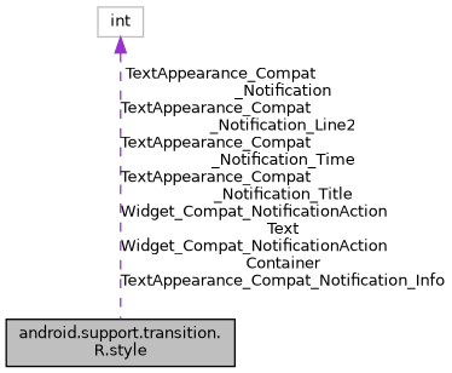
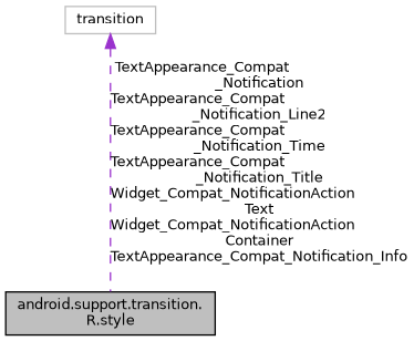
  digraph {
    node [fontname=Helvetica fontsize=10 shape=record style=filled]
    n1 [color=black fillcolor=grey75 fontcolor=black height=0.2 label="android.support.transition.\lR.style" width=0.4]
-   n2 [color=grey75 fillcolor=white height=0.2 label=int width=0.4]
+   n2 [color=grey75 fillcolor=white height=0.2 label=transition width=0.4]
    n2 -> n1 [color=darkorchid3 dir=back fontname=Helvetica fontsize=10 label=" TextAppearance_Compat\l_Notification\nTextAppearance_Compat\l_Notification_Line2\nTextAppearance_Compat\l_Notification_Time\nTextAppearance_Compat\l_Notification_Title\nWidget_Compat_NotificationAction\lText\nWidget_Compat_NotificationAction\lContainer\nTextAppearance_Compat_Notification_Info" labelfontname=Helvetica labelfontsize=10 style=dashed]
  }
